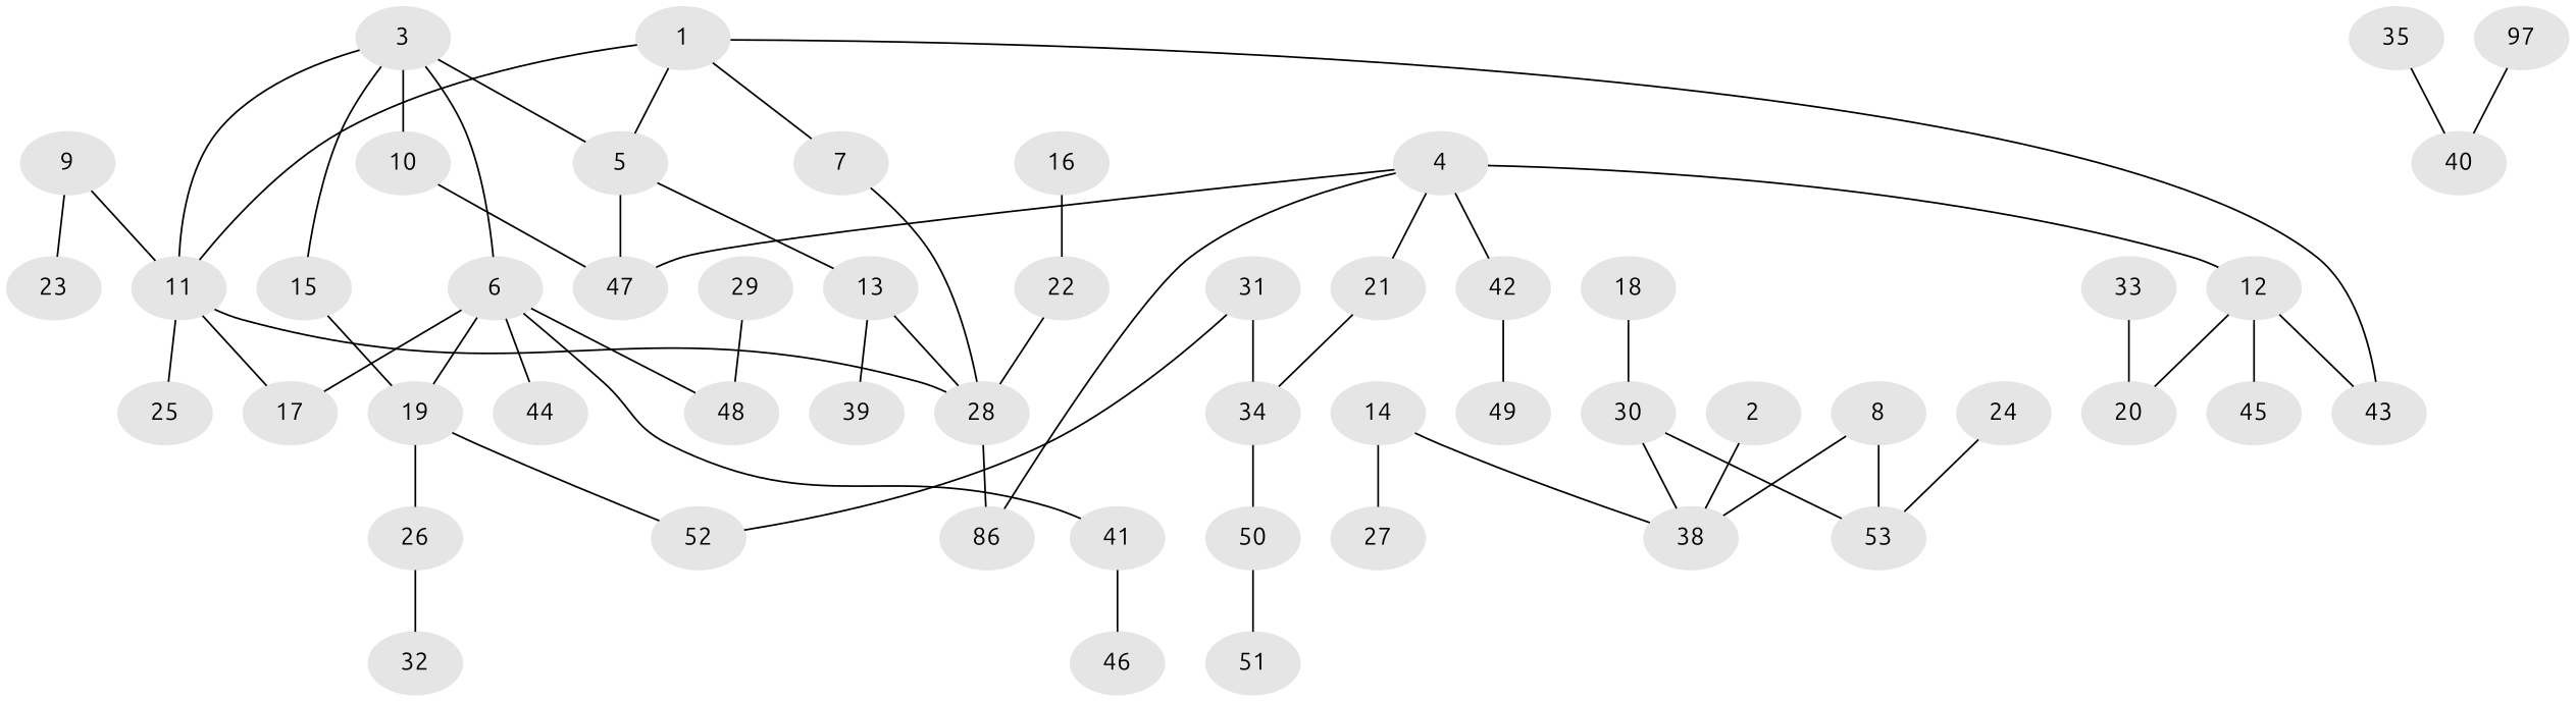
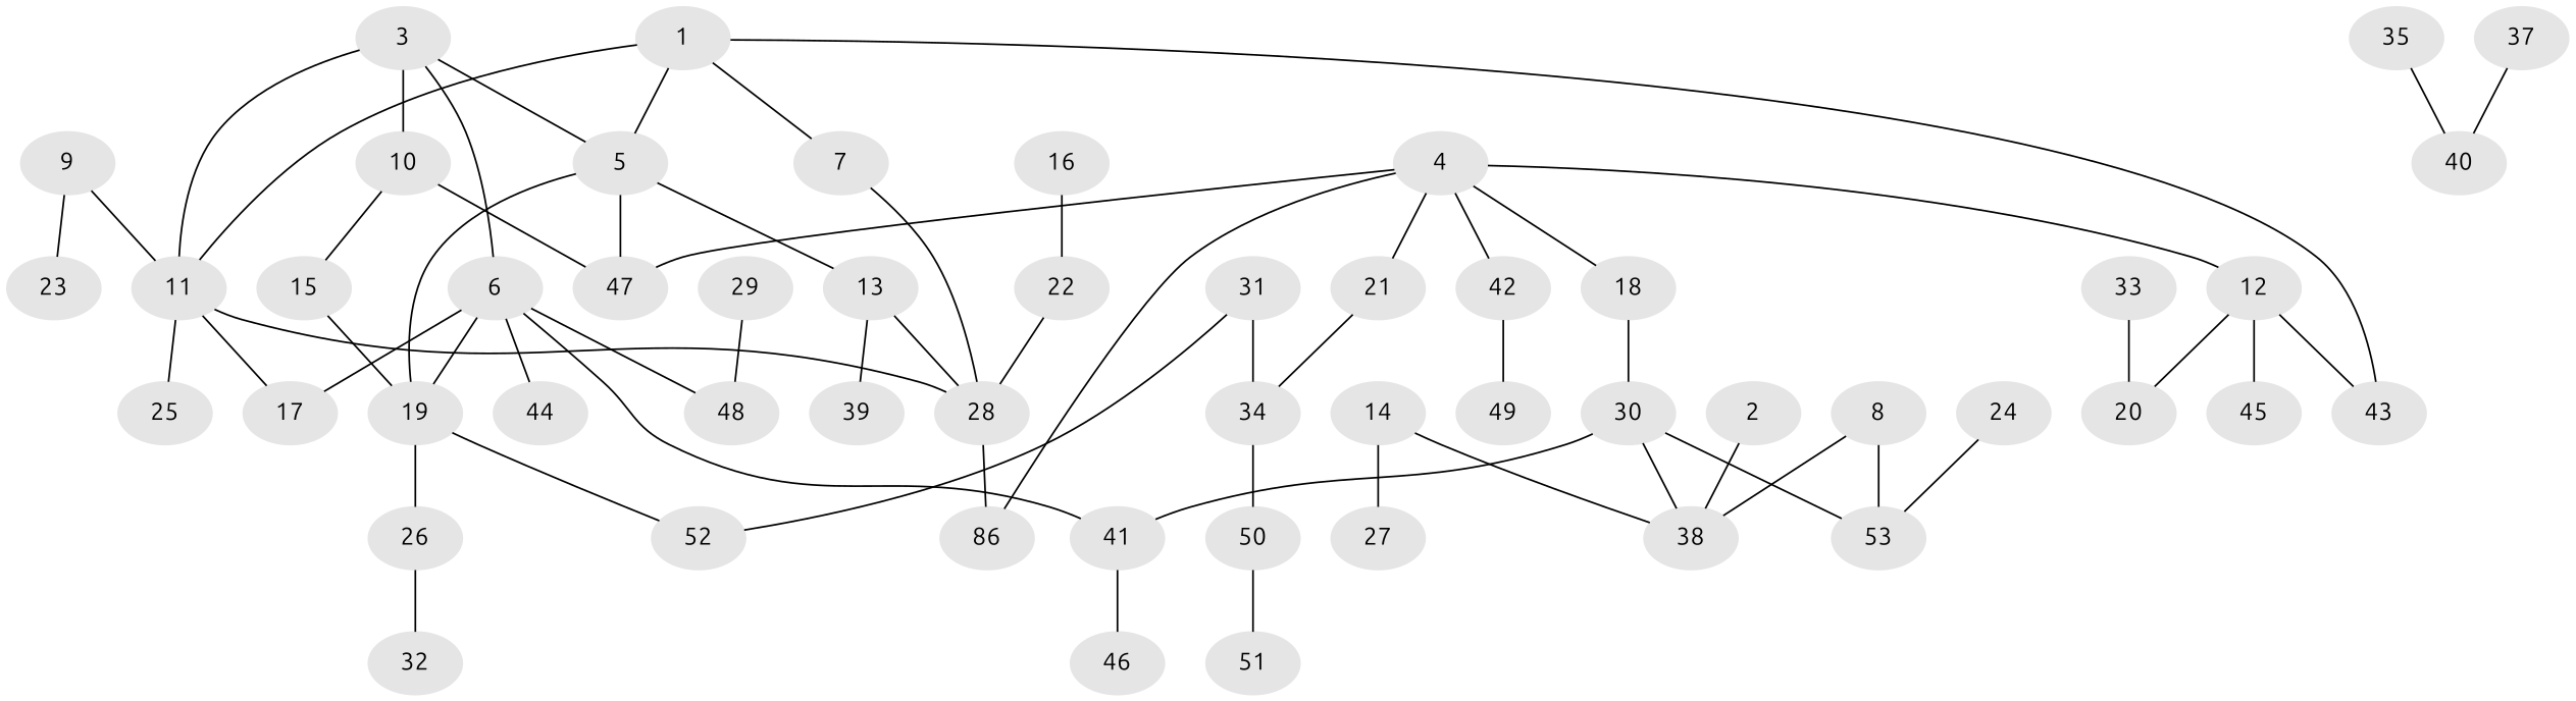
  graph {
    fontname=Ubuntu
    node [color=gray90 fontname=Ubuntu style=filled]
    edge [fontname=Ubuntu weight=1.0]
    1
    5
    7
    11
    43
    13
    19
    47
    28
    17
    25
    2
    38
    3
    6
    10
    15
    41
    44
    48
    4
    12
    18
    21
    n25 [label=86]
    42
    20
    45
    30
    34
    49
    39
    26
    52
    46
    8
    53
    9
    23
    14
    27
    16
    22
    32
    50
    35
    40
    24
    29
    31
    33
    51
-   37 [label=97]
+   37
    1 -- 5
    1 -- 7
    1 -- 11
    1 -- 43
    5 -- 13
+   5 -- 19
    5 -- 47
    7 -- 28
    11 -- 28
    11 -- 17
    11 -- 25
    13 -- 28
    13 -- 39
    19 -- 26
    19 -- 52
    28 -- n25
    2 -- 38
    3 -- 5
    3 -- 11
    3 -- 6
    3 -- 10
-   3 -- 15
+   10 -- 15
    6 -- 19
    6 -- 17
    6 -- 41
    6 -- 44
    6 -- 48
    10 -- 47
    15 -- 19
    41 -- 46
    4 -- 47
    4 -- 12
+   4 -- 18
    4 -- 21
    4 -- n25
    4 -- 42
    12 -- 43
    12 -- 20
    12 -- 45
    18 -- 30 [weight=2.0]
    21 -- 34
    42 -- 49
    30 -- 38
+   30 -- 41
    30 -- 53
    34 -- 50 [weight=2.0]
    26 -- 32
    8 -- 38
    8 -- 53
    9 -- 11
    9 -- 23
    14 -- 38
    14 -- 27
    16 -- 22
    22 -- 28
    50 -- 51
    35 -- 40
    24 -- 53
    29 -- 48
    31 -- 34
    31 -- 52
    33 -- 20
    37 -- 40
  }
